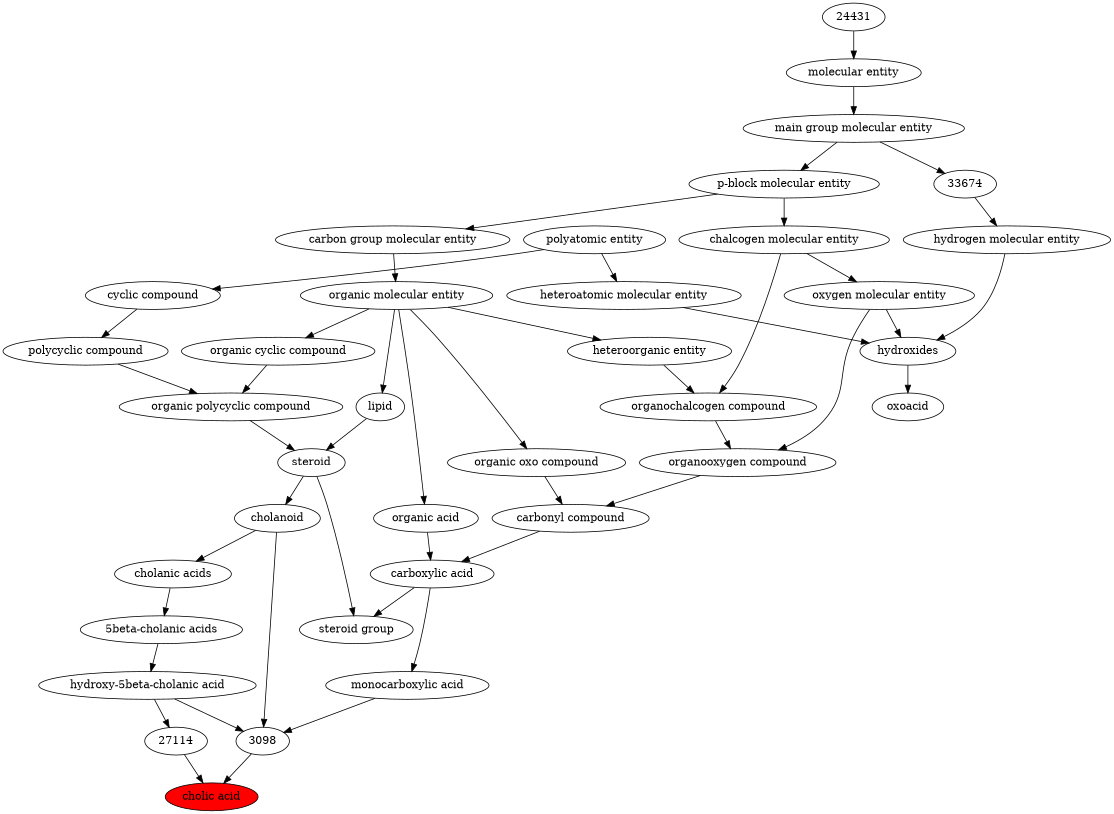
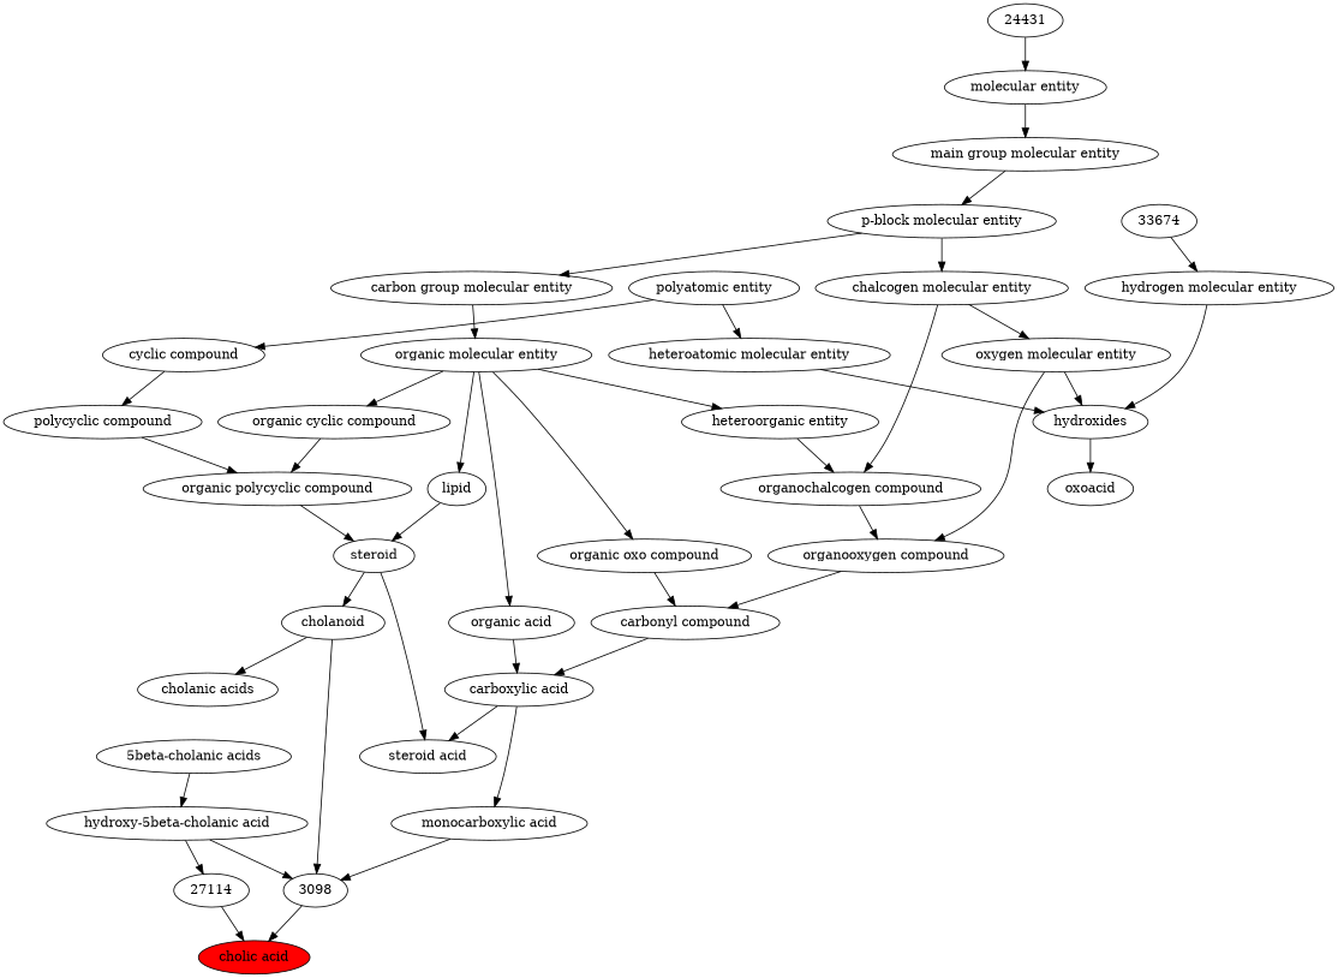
  digraph {
    n1 [fillcolor=red label="cholic acid" style=filled]
    n2 [label=3098]
    n3 [label=27114]
    n4 [label=cholanoid]
    n5 [label="cholanic acids"]
    n6 [label="5beta-cholanic acids"]
    n7 [label="hydroxy-5beta-cholanic acid"]
    n8 [label="monocarboxylic acid"]
    n9 [label=steroid]
-   n10 [label="steroid group"]
+   n10 [label="steroid acid"]
    n11 [label="carboxylic acid"]
    n12 [label="organic polycyclic compound"]
    n13 [label=lipid]
    n14 [label="carbonyl compound"]
    n15 [label="organic acid"]
    n16 [label="organic cyclic compound"]
    n17 [label="polycyclic compound"]
    n18 [label="organic molecular entity"]
    n19 [label="organic oxo compound"]
    n20 [label="heteroorganic entity"]
    n21 [label="organochalcogen compound"]
    n22 [label="organooxygen compound"]
    n23 [label=oxoacid]
    n24 [label="cyclic compound"]
    n25 [label="carbon group molecular entity"]
    n26 [label="oxygen molecular entity"]
    n27 [label=hydroxides]
    n28 [label="polyatomic entity"]
    n29 [label="heteroatomic molecular entity"]
    n30 [label="p-block molecular entity"]
    n31 [label="chalcogen molecular entity"]
    n32 [label="hydrogen molecular entity"]
    n33 [label="molecular entity"]
    n34 [label="main group molecular entity"]
    n35 [label=33674]
    n36 [label=24431]
    n2 -> n1
    n3 -> n1
    n4 -> n2
    n4 -> n5
-   n5 -> n6
    n6 -> n7
    n7 -> n2
    n7 -> n3
    n8 -> n2
    n9 -> n4
    n9 -> n10
    n11 -> n8
    n11 -> n10
    n12 -> n9
    n13 -> n9
    n14 -> n11
    n15 -> n11
    n16 -> n12
    n17 -> n12
    n18 -> n13
    n18 -> n15
    n18 -> n16
    n18 -> n19
    n18 -> n20
    n19 -> n14
    n20 -> n21
    n21 -> n22
    n22 -> n14
    n24 -> n17
    n25 -> n18
    n26 -> n22
    n26 -> n27
    n27 -> n23
    n28 -> n24
    n28 -> n29
    n29 -> n27
    n30 -> n25
    n30 -> n31
    n31 -> n21
    n31 -> n26
    n32 -> n27
    n33 -> n34
    n34 -> n30
-   n34 -> n35
    n35 -> n32
    n36 -> n33
  }
